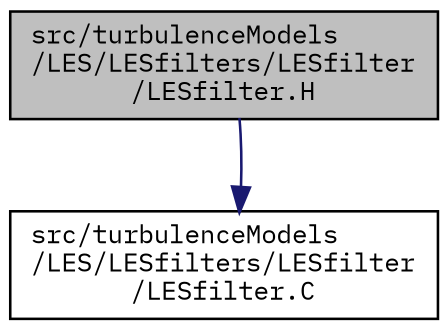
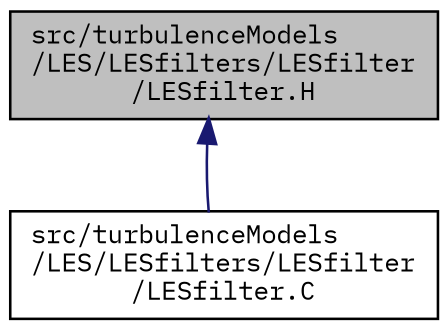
  digraph {
    fontname="IBM Plex Mono"
    node [color=black fontname="IBM Plex Mono" fontsize=10 shape=record]
    n1 [fillcolor=grey75 fontcolor=black height=0.2 label="src/turbulenceModels\l/LES/LESfilters/LESfilter\l/LESfilter.H" style=filled width=0.4]
    n2 [height=0.2 label="src/turbulenceModels\l/LES/LESfilters/LESfilter\l/LESfilter.C" width=0.4]
-   n2 -> n1 [color=midnightblue dir=back fontname="IBM Plex Mono" fontsize=10 labelfontname=FreeSans labelfontsize=10 style=solid]
+   n1 -> n2 [color=midnightblue dir=back fontname="IBM Plex Mono" fontsize=10 labelfontname=FreeSans labelfontsize=10 style=solid]
  }
